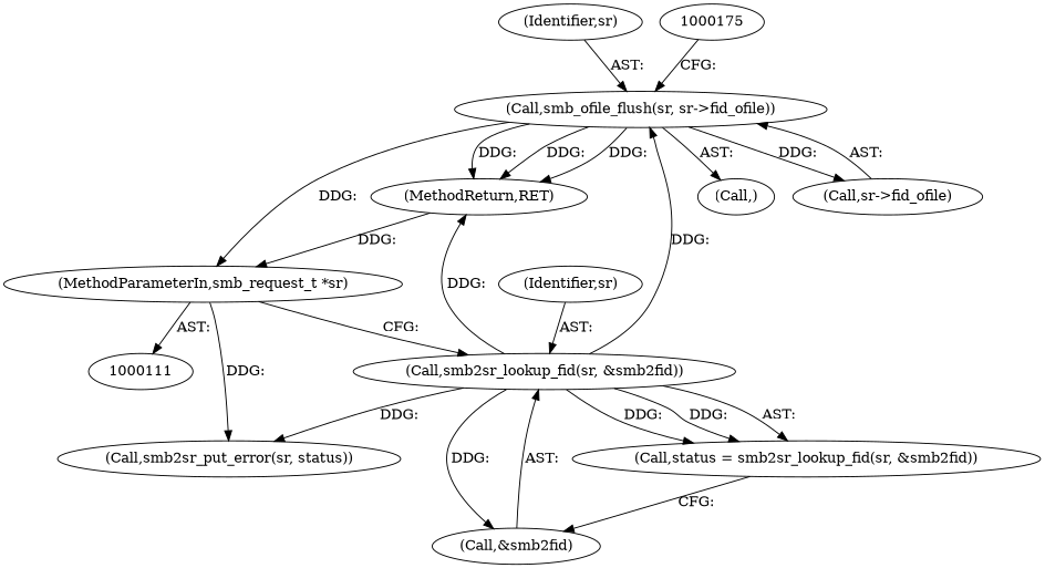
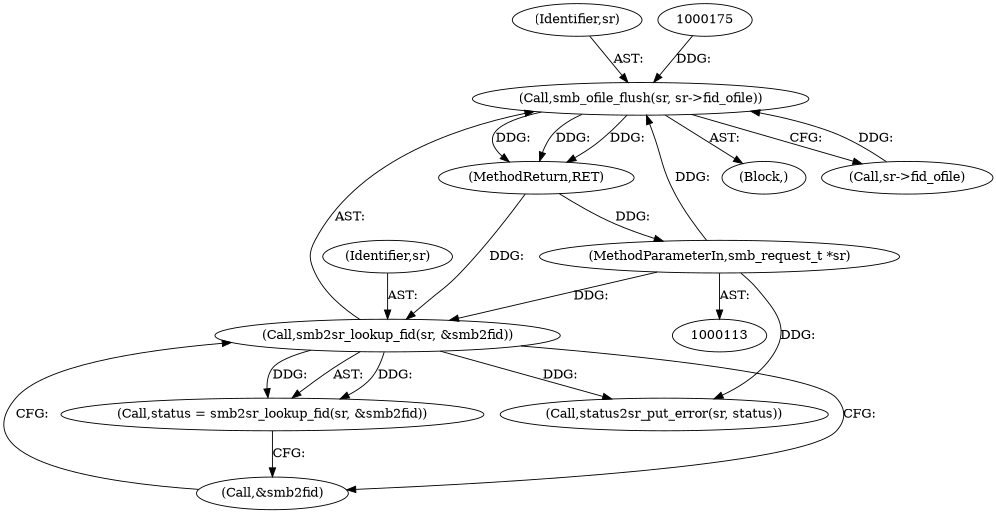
  digraph {
    n1 [label="(Call,smb_ofile_flush(sr, sr->fid_ofile))"]
    n2 [label="(MethodReturn,RET)"]
-   n3 [label="(Call,)"]
+   n3 [label="(Block,)"]
    n4 [label="(Call,sr->fid_ofile)"]
    n5 [label="(MethodParameterIn,smb_request_t *sr)"]
    n6 [label="(Call,smb2sr_lookup_fid(sr, &smb2fid))"]
-   n7 [label="(Call,smb2sr_put_error(sr, status))"]
+   n7 [label="(Call,status2sr_put_error(sr, status))"]
    n8 [label="(Call,&smb2fid)"]
    n9 [label="(Call,status = smb2sr_lookup_fid(sr, &smb2fid))"]
-   1000111
+   1000111 [label=1000113]
    n11 [label="(Identifier,sr)"]
    n12 [label="(Identifier,sr)"]
    1000175
    n1 -> n2 [label="DDG: "]
    n1 -> n2 [label="DDG: "]
    n1 -> n2 [label="DDG: "]
    n1 -> n3 [label="AST: "]
-   n1 -> n4 [label="DDG: "]
+   n1 -> n4 [label="CFG: "]
    n2 -> n5 [label="DDG: "]
-   n4 -> n1 [label="AST: "]
-   n1 -> n5 [label="DDG: "]
-   n5 -> n6 [label="CFG: "]
+   n4 -> n1 [label="DDG: "]
+   n5 -> n1 [label="DDG: "]
+   n5 -> n6 [label="DDG: "]
    n5 -> n7 [label="DDG: "]
    n5 -> 1000111 [label="AST: "]
-   n6 -> n1 [label="DDG: "]
-   n6 -> n2 [label="DDG: "]
+   n6 -> n1 [label="AST: "]
+   n2 -> n6 [label="DDG: "]
    n6 -> n7 [label="DDG: "]
-   n6 -> n8 [label="DDG: "]
+   n6 -> n8 [label="CFG: "]
    n6 -> n9 [label="AST: "]
    n6 -> n9 [label="DDG: "]
    n6 -> n9 [label="DDG: "]
-   n8 -> n6 [label="AST: "]
+   n8 -> n6 [label="CFG: "]
    n9 -> n8 [label="CFG: "]
    n11 -> n1 [label="AST: "]
    n12 -> n6 [label="AST: "]
-   1000175 -> n1 [label="CFG: "]
+   1000175 -> n1 [label="DDG: "]
  }
